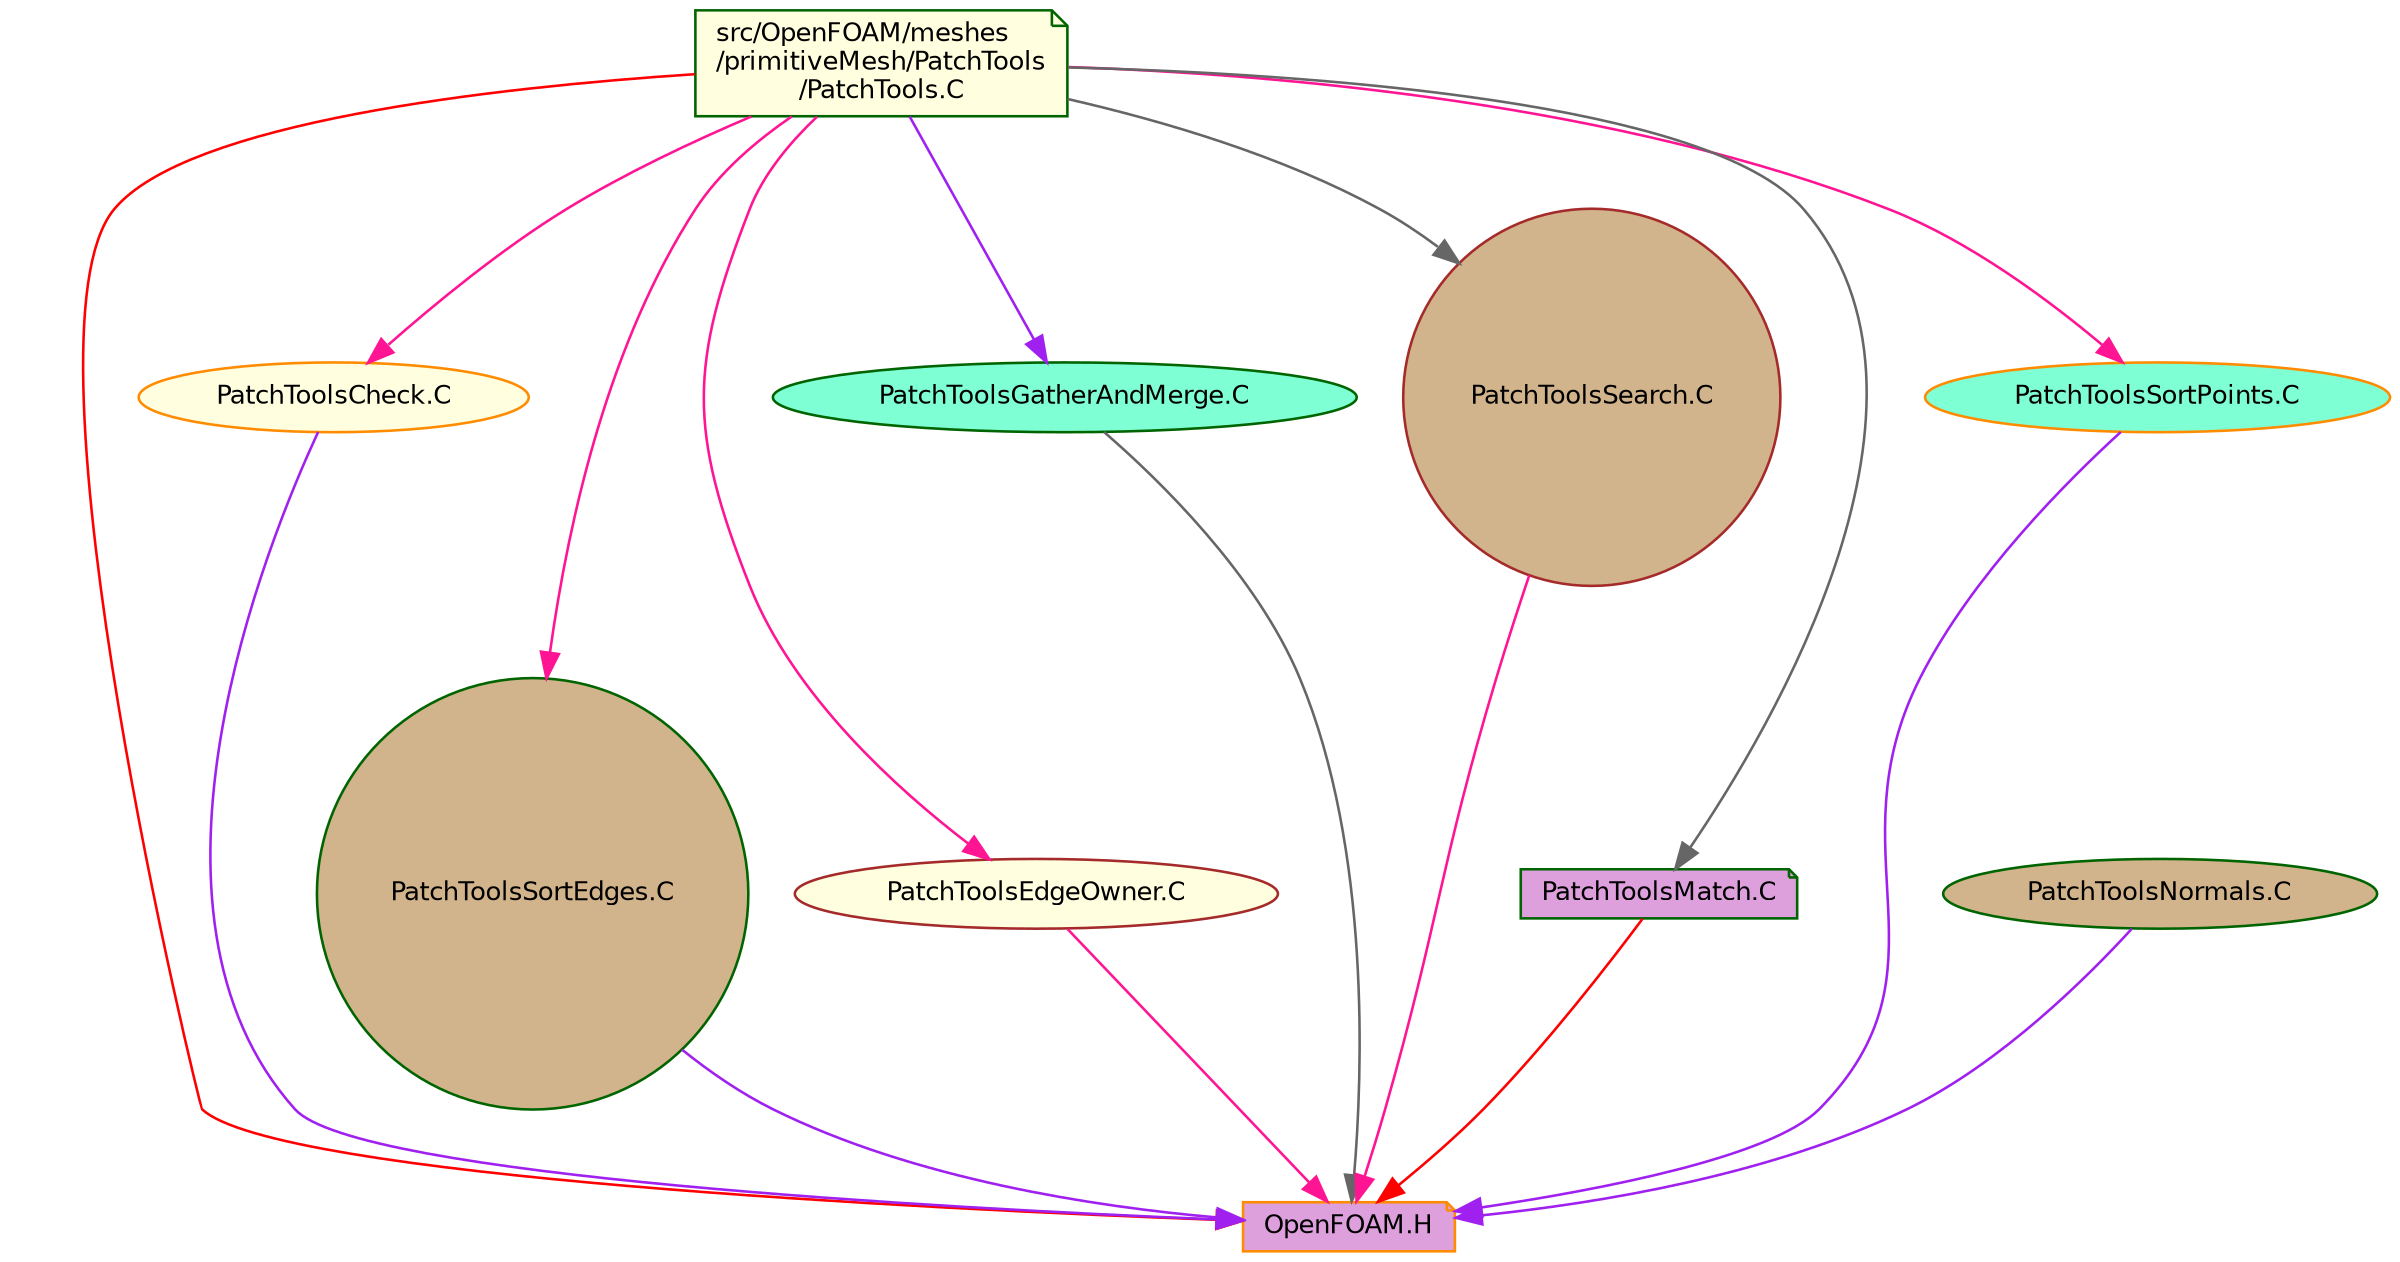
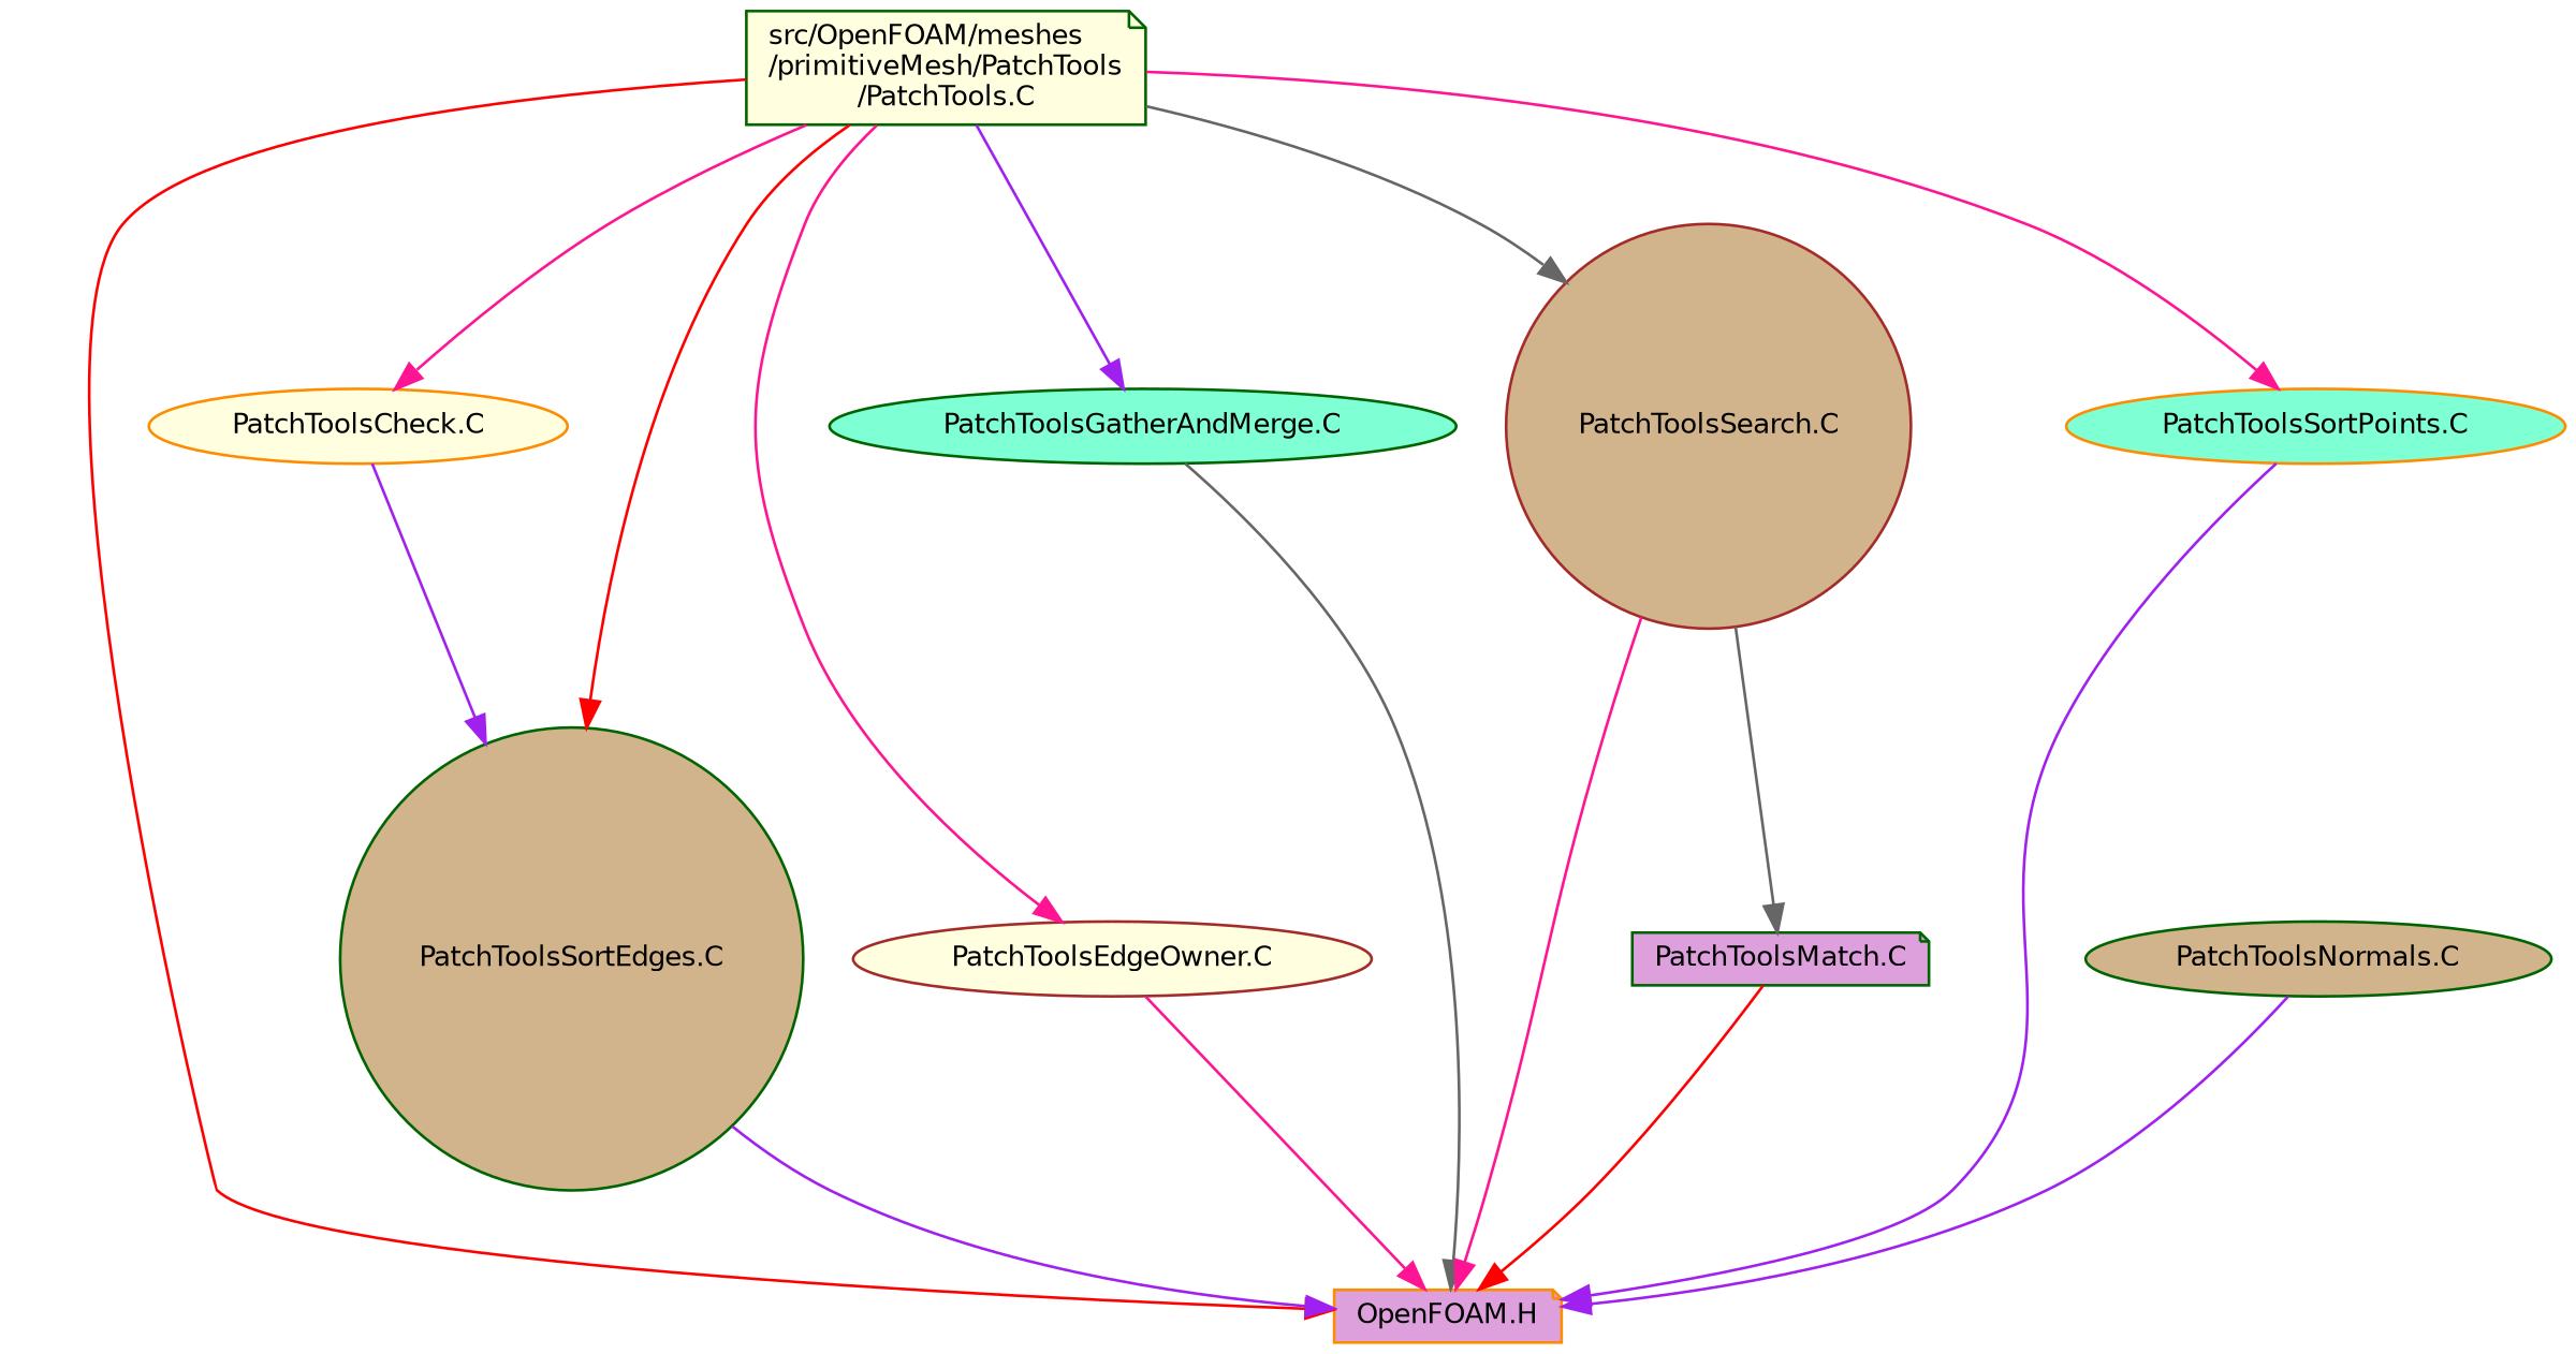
  digraph {
    fontname="DejaVu Sans"
    node [color=darkgreen fillcolor=lightyellow fontname="DejaVu Sans" fontsize=10 shape=ellipse style=filled]
    edge [color=deeppink fontname="DejaVu Sans" fontsize=10 labelfontname=Helvetica labelfontsize=10 style=solid]
    n1 [fontcolor=black height=0.2 label="src/OpenFOAM/meshes\l/primitiveMesh/PatchTools\l/PatchTools.C" shape=note width=0.4]
    n2 [color=darkorange fillcolor=plum height=0.2 label="OpenFOAM.H" shape=note width=0.4]
    n3 [color=darkorange height=0.2 label="PatchToolsCheck.C" width=0.4]
    n4 [color=brown height=0.2 label="PatchToolsEdgeOwner.C" width=0.4]
    n5 [fillcolor=aquamarine height=0.2 label="PatchToolsGatherAndMerge.C" width=0.4]
    n6 [color=brown fillcolor=tan height=0.2 label="PatchToolsSearch.C" shape=circle width=0.4]
    n7 [fillcolor=tan height=0.2 label="PatchToolsSortEdges.C" shape=circle width=0.4]
    n8 [color=darkorange fillcolor=aquamarine height=0.2 label="PatchToolsSortPoints.C" width=0.4]
    n9 [fillcolor=plum height=0.2 label="PatchToolsMatch.C" shape=note width=0.4]
    n10 [fillcolor=tan height=0.2 label="PatchToolsNormals.C" width=0.4]
    n1 -> n2 [color=red]
    n1 -> n3
    n1 -> n4
    n1 -> n5 [color=purple]
    n1 -> n6 [color=gray40]
-   n1 -> n7
+   n1 -> n7 [color=red]
    n1 -> n8
-   n1 -> n9 [color=gray40]
-   n3 -> n2 [color=purple]
+   n6 -> n9 [color=gray40]
+   n3 -> n7 [color=purple]
    n4 -> n2
    n5 -> n2 [color=gray40]
    n6 -> n2
    n7 -> n2 [color=purple]
    n8 -> n2 [color=purple]
    n9 -> n2 [color=red]
    n10 -> n2 [color=purple]
  }
